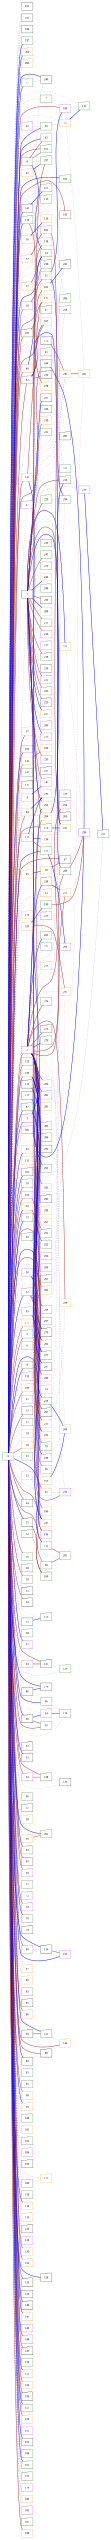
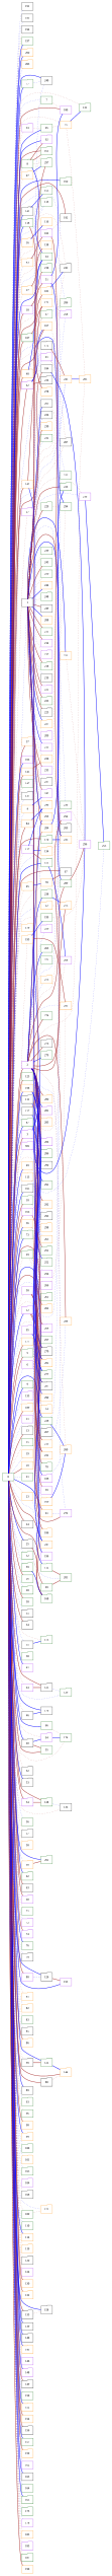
  graph {
    fontname="Liberation Serif"
    rankdir=LR
    node [color=darkgreen fontname="Liberation Serif" shape=folder]
    edge [color=brown fontname="Liberation Serif" style=dotted]
    0 [shape=box]
    1 [color=black]
    2 [color=purple]
    3 [color=purple]
    4 [color=darkorange shape=box]
    5
    6 [color=purple shape=box]
    7 [shape=box]
    8
    9 [shape=box]
    10
    11 [color=purple shape=box]
    12 [color=purple]
    13 [color=black]
    14 [color=darkorange]
    15 [shape=box]
    16 [color=darkorange]
    17 [color=darkorange]
    18 [color=purple shape=box]
    19 [color=darkorange shape=box]
    20 [color=darkorange shape=box]
    21 [shape=box]
    22 [color=darkorange]
    23 [color=darkorange shape=box]
    24 [color=black shape=box]
    25 [color=black]
    26 [shape=box]
    27 [color=purple]
    28
    29
    30 [shape=box]
    31 [color=black]
    32
    33 [color=purple]
    34 [color=black]
    35 [color=black shape=box]
    36 [color=darkorange shape=box]
    37 [color=darkorange]
    38
    39 [color=purple shape=box]
    40 [color=darkorange]
    41 [color=purple shape=box]
    42 [color=purple]
    43 [color=darkorange]
    44 [color=purple shape=box]
    45 [color=darkorange]
    46 [color=black shape=box]
    47 [color=darkorange]
    48 [color=black]
    49 [color=darkorange shape=box]
    50 [color=purple shape=box]
    51 [color=purple shape=box]
    52 [color=black]
    53 [color=black]
    54 [color=purple]
    55 [shape=box]
    56 [shape=box]
    57 [color=black]
    58 [color=darkorange]
+   59
    60 [color=darkorange]
    61 [color=darkorange shape=box]
    62
    63 [color=black shape=box]
    64 [shape=box]
    65 [shape=box]
    66 [shape=box]
    67
    68 [color=purple]
    69 [shape=box]
    70
    71 [shape=box]
    72 [color=purple]
    73
    74 [color=purple]
    75 [color=darkorange shape=box]
    76 [shape=box]
    77
    78 [color=darkorange shape=box]
    79 [color=black]
    80 [color=purple shape=box]
    81 [color=darkorange]
    82 [color=darkorange]
    83 [shape=box]
    84 [color=darkorange shape=box]
    85 [color=black]
    86 [color=darkorange]
    87
    88 [color=black]
    89 [color=black shape=box]
    90 [color=black]
    91 [color=purple]
    92 [color=purple]
    93
    94 [color=purple]
    95 [color=purple]
    96 [shape=box]
    97 [color=black shape=box]
    98 [color=darkorange shape=box]
    99 [color=darkorange]
    100
    101 [color=darkorange]
    102 [color=purple]
    103
    104 [color=purple]
    105 [color=black]
    106 [color=purple shape=box]
    107
    108 [color=black]
    109 [shape=box]
    110 [shape=box]
    111 [color=black]
    112
    113 [color=darkorange]
    114 [color=darkorange shape=box]
    115
    116 [color=darkorange shape=box]
    117 [color=purple shape=box]
    118
    119 [color=darkorange]
    120 [color=black]
    121 [color=darkorange]
    122
    123 [shape=box]
    124 [color=purple shape=box]
    125 [color=black]
    126 [color=black]
    127 [color=black shape=box]
    128
    129
    130 [color=darkorange shape=box]
    131
    132 [color=darkorange]
    133 [color=purple]
    134 [color=darkorange]
    135 [color=black]
    136 [color=black shape=box]
    137 [color=black]
    138 [color=darkorange shape=box]
    139 [color=black shape=box]
    140 [color=black]
    141 [color=black]
    142 [color=darkorange shape=box]
    143 [color=darkorange]
    144 [color=darkorange]
    145 [color=darkorange shape=box]
    146 [color=purple shape=box]
    147 [shape=box]
    148 [color=purple]
    149 [color=black]
    150 [shape=box]
    151
    152 [color=darkorange]
    153 [color=purple shape=box]
    154 [color=darkorange shape=box]
    155
    156 [color=black]
    157 [shape=box]
    158 [color=black]
    159 [color=darkorange]
    160
    161
    162 [color=purple shape=box]
    163 [color=black shape=box]
    164 [shape=box]
    165
    166 [color=purple shape=box]
    167 [color=darkorange shape=box]
    168
    169 [color=darkorange]
    170
    171 [color=darkorange shape=box]
    172 [color=black]
    173
    174 [shape=box]
    175
    176 [color=black shape=box]
    177 [color=darkorange shape=box]
    178 [color=purple shape=box]
    180 [color=purple shape=box]
    181 [color=darkorange]
    n182 [color=purple label=682]
    183 [color=darkorange shape=box]
    184 [color=black shape=box]
    185 [color=purple]
    186 [color=darkorange]
    187
    188 [color=purple]
    189 [color=darkorange]
    190 [color=darkorange shape=box]
    191 [color=black shape=box]
    192 [color=black shape=box]
    193 [color=black shape=box]
    194 [color=black shape=box]
    195 [color=darkorange]
    196 [color=purple shape=box]
    197 [shape=box]
    198 [color=darkorange shape=box]
    199 [shape=box]
    200 [color=darkorange]
    201 [shape=box]
    202
    203 [color=darkorange]
    240 [color=black shape=box]
    204 [color=darkorange shape=box]
    205 [color=black shape=box]
    206
    207 [color=black]
    208 [color=darkorange shape=box]
    209 [color=purple]
    210
    211 [shape=box]
    212 [shape=box]
    213 [color=darkorange shape=box]
    214 [color=purple shape=box]
    215 [color=purple shape=box]
    216 [color=purple shape=box]
    217 [color=purple]
    218
    219 [color=black shape=box]
    220 [color=darkorange shape=box]
    221 [color=darkorange shape=box]
    222 [color=purple]
    223
    224
    225 [color=black]
    226 [color=black shape=box]
    227 [color=darkorange]
    229
    230 [color=darkorange]
    231 [color=darkorange shape=box]
    232 [shape=box]
    233 [color=purple shape=box]
    234 [color=black]
    235 [color=darkorange shape=box]
    236 [shape=box]
    237 [color=black]
    238
    239 [shape=box]
    241 [color=black]
    242 [color=purple]
    243 [shape=box]
    244 [color=darkorange shape=box]
    245 [color=darkorange shape=box]
    246 [color=darkorange]
    247 [color=darkorange shape=box]
    248
    249 [color=black shape=box]
    250 [shape=box]
    289 [shape=box]
    256 [color=purple shape=box]
    258 [color=purple]
    259 [color=purple]
    260 [color=darkorange]
    261
    262 [color=darkorange]
    257 [shape=box]
    264 [color=purple]
    265 [shape=box]
    266 [color=purple shape=box]
    267 [color=black]
    268 [color=purple shape=box]
    269 [color=black]
    270 [color=black]
    271 [shape=box]
    272 [color=purple shape=box]
    273 [color=darkorange]
    274 [shape=box]
    275 [color=darkorange]
    276 [color=black]
    277
    278 [color=darkorange]
    279
    280 [color=darkorange]
    281 [color=purple]
    282 [color=darkorange]
    283 [color=darkorange]
    284 [color=purple]
    285 [color=darkorange]
    286
    287 [color=black]
    288 [color=darkorange shape=box]
    290 [color=black shape=box]
    291 [shape=box]
    292 [color=darkorange shape=box]
    293 [color=black]
    294 [shape=box]
    295 [color=darkorange]
    296 [color=purple shape=box]
    297
    298 [color=darkorange]
    263 [color=darkorange shape=box]
    299 [color=darkorange shape=box]
    251
    252
    253
    254 [color=purple]
    255 [color=darkorange shape=box]
    228 [shape=box]
    179 [color=darkorange]
    0 -- 1 [color=blue]
    0 -- 2 [style=bold]
    0 -- 3 [style=bold]
    0 -- 4 [color=blue]
    0 -- 5 [style=bold]
    0 -- 6 [color=blue]
    0 -- 7 [color=blue]
    0 -- 8 [color=blue]
    0 -- 9 [color=blue style=bold]
    0 -- 10 [style=bold]
    0 -- 11 [color=blue]
    0 -- 12 [color=blue style=bold]
    0 -- 13 [style=bold]
    0 -- 14
    0 -- 15
    0 -- 16
    0 -- 17
    0 -- 18 [style=bold]
    0 -- 19 [color=blue]
    0 -- 20 [style=bold]
    0 -- 21 [color=blue]
    0 -- 22 [color=blue]
    0 -- 23
    0 -- 24 [style=bold]
    0 -- 25 [color=blue style=bold]
    0 -- 26 [style=bold]
    0 -- 27
    0 -- 28 [color=blue]
    0 -- 29
    0 -- 30 [style=bold]
    0 -- 31 [color=blue]
    0 -- 32 [color=blue]
    0 -- 33
    0 -- 34 [style=bold]
    0 -- 35 [color=blue]
    0 -- 36 [color=blue style=bold]
    0 -- 37 [style=bold]
    0 -- 38
    0 -- 39 [style=bold]
    0 -- 40 [style=bold]
    0 -- 41 [color=blue style=bold]
    0 -- 42 [style=bold]
    0 -- 43 [color=blue]
    0 -- 44
    0 -- 45
    0 -- 46
    0 -- 47
    0 -- 48 [color=blue style=bold]
    0 -- 49 [color=blue style=bold]
    0 -- 50
    0 -- 51
    0 -- 52
    0 -- 53 [color=blue style=bold]
    0 -- 54 [style=bold]
    0 -- 55 [style=bold]
    0 -- 56 [color=blue]
    0 -- 57
    0 -- 58
+   0 -- 59 [color=blue]
    0 -- 60 [color=blue]
    0 -- 61
    0 -- 62 [color=blue style=bold]
    0 -- 63 [style=bold]
    0 -- 64 [color=blue style=bold]
    0 -- 65 [color=blue style=bold]
    0 -- 66 [color=blue style=bold]
    0 -- 67
    0 -- 68 [style=bold]
    0 -- 69 [style=bold]
    0 -- 70 [style=bold]
    0 -- 71
    0 -- 72 [color=blue]
    0 -- 73 [color=blue style=bold]
    0 -- 74 [style=bold]
    0 -- 75
    0 -- 76 [color=blue style=bold]
    0 -- 77 [color=blue style=bold]
    0 -- 78
    0 -- 79 [color=blue]
    0 -- 80 [style=bold]
    0 -- 81
    0 -- 82 [color=blue]
    0 -- 83
    0 -- 84 [style=bold]
    0 -- 85 [color=blue]
    0 -- 86 [style=bold]
    0 -- 87 [color=blue style=bold]
    0 -- 88 [style=bold]
    0 -- 89 [color=blue style=bold]
    0 -- 90
    0 -- 91 [color=blue]
    0 -- 92 [color=blue style=bold]
    0 -- 93 [color=blue]
    0 -- 94
    0 -- 95 [color=blue]
    0 -- 96
    0 -- 97 [style=bold]
    0 -- 98 [style=bold]
    0 -- 99 [color=blue style=bold]
    0 -- 100 [color=blue]
    0 -- 101 [color=blue]
    0 -- 102
    0 -- 103 [color=blue]
    0 -- 104
    0 -- 105 [color=blue style=bold]
    0 -- 106 [color=blue style=bold]
    0 -- 107 [style=bold]
    0 -- 108
    0 -- 109
    0 -- 110 [color=blue]
    0 -- 111 [color=blue]
    0 -- 112 [color=blue style=bold]
    0 -- 113 [color=blue]
    0 -- 114 [color=blue style=bold]
    0 -- 115 [color=blue]
    0 -- 116
    0 -- 117
    0 -- 118 [color=blue style=bold]
    0 -- 119
    0 -- 120
    0 -- 121 [color=blue]
    0 -- 122 [color=blue style=bold]
    0 -- 123 [style=bold]
    0 -- 124
    0 -- 125 [style=bold]
    0 -- 126 [color=blue style=bold]
    0 -- 127 [color=blue]
    0 -- 128 [style=bold]
    0 -- 129 [color=blue]
    0 -- 130 [style=bold]
    0 -- 131
    0 -- 132 [style=bold]
    0 -- 133 [color=blue]
    0 -- 134 [color=blue]
    0 -- 135 [style=bold]
    0 -- 136
    0 -- 137 [color=blue]
    0 -- 138 [color=blue]
-   0 -- 139 [color=blue]
+   0 -- 139 [color=blue style=bold]
    0 -- 140 [color=blue style=bold]
    0 -- 141 [color=blue style=bold]
    0 -- 142 [style=bold]
    0 -- 143 [color=blue style=bold]
    0 -- 144 [style=bold]
    0 -- 145 [style=bold]
    0 -- 146
    0 -- 147
    0 -- 148 [color=blue style=bold]
    0 -- 149 [style=bold]
    0 -- 150 [color=blue]
    0 -- 151 [color=blue style=bold]
    0 -- 152 [color=blue style=bold]
    0 -- 153 [color=blue style=bold]
    0 -- 154 [style=bold]
    0 -- 155 [color=blue]
    0 -- 156 [style=bold]
    0 -- 157 [color=blue style=bold]
    0 -- 158 [color=blue style=bold]
    0 -- 159 [style=bold]
    0 -- 160 [color=blue style=bold]
    0 -- 161 [style=bold]
    0 -- 162 [color=blue]
    0 -- 163 [color=blue style=bold]
    0 -- 164 [color=blue]
    0 -- 165 [color=blue style=bold]
    0 -- 166 [style=bold]
    0 -- 167 [style=bold]
    0 -- 168 [style=bold]
    0 -- 169 [color=blue]
    0 -- 170 [style=bold]
    0 -- 171 [color=blue]
    0 -- 172 [color=blue]
    0 -- 173
    0 -- 174
    0 -- 175
    0 -- 176 [color=blue style=bold]
    0 -- 177 [style=bold]
    0 -- 178 [color=blue]
    0 -- 180 [style=bold]
    0 -- 181 [style=bold]
    0 -- n182 [color=blue]
    0 -- 183
    0 -- 184 [style=bold]
    0 -- 185
    0 -- 186
    0 -- 187
    0 -- 188 [color=blue style=bold]
    0 -- 189 [style=bold]
    0 -- 190 [style=bold]
    0 -- 191 [color=blue]
    0 -- 192 [style=bold]
    0 -- 193 [color=blue]
    0 -- 194
    0 -- 195
    0 -- 196 [color=blue style=bold]
    0 -- 197 [color=blue style=bold]
    0 -- 198 [color=blue style=bold]
    0 -- 199
    0 -- 200 [color=blue style=bold]
    0 -- 201 [color=blue]
    0 -- 202 [color=blue style=bold]
    0 -- 203 [color=blue]
    0 -- 240 [color=blue style=bold]
    1 -- 240 [color=blue]
    1 -- 204 [style=bold]
    1 -- 205 [color=blue style=bold]
    1 -- 206
    1 -- 207
    1 -- 208 [color=blue style=bold]
    1 -- 209
    1 -- 210 [style=bold]
    1 -- 211 [style=bold]
    1 -- 212
    1 -- 213
    1 -- 214 [style=bold]
    1 -- 215 [color=blue style=bold]
    1 -- 216 [color=blue]
    1 -- 217
    1 -- 218 [style=bold]
    1 -- 219 [color=blue]
    1 -- 220 [color=blue]
    1 -- 221 [color=blue style=bold]
    1 -- 222 [style=bold]
    1 -- 223 [style=bold]
    1 -- 224 [style=bold]
    1 -- 225 [style=bold]
    1 -- 226 [color=blue]
    1 -- 227 [color=blue style=bold]
    1 -- 229 [style=bold]
    1 -- 230 [style=bold]
    1 -- 231 [style=bold]
    1 -- 232 [color=blue]
    1 -- 233 [style=bold]
    1 -- 234 [color=blue]
    1 -- 235 [style=bold]
    1 -- 236 [color=blue]
    1 -- 237
    1 -- 238 [color=blue]
    1 -- 239
    1 -- 241
    1 -- 242 [style=bold]
    1 -- 243 [style=bold]
    1 -- 244 [color=blue style=bold]
    1 -- 245 [color=blue]
    1 -- 246 [color=blue]
    1 -- 247 [color=blue style=bold]
    1 -- 248
    1 -- 249 [style=bold]
    1 -- 250
    1 -- 289 [color=blue style=bold]
    2 -- 289 [style=bold]
    2 -- 256 [color=blue]
    2 -- 258 [color=blue]
    2 -- 259 [color=blue]
    2 -- 260
    2 -- 261
    2 -- 262 [style=bold]
    2 -- 257
    2 -- 264 [style=bold]
    2 -- 265 [color=blue style=bold]
    2 -- 266
    2 -- 267 [color=blue]
    2 -- 268
    2 -- 269 [color=blue]
    2 -- 270 [style=bold]
    2 -- 271
    2 -- 272 [color=blue]
    2 -- 273 [color=blue]
    2 -- 274 [style=bold]
    2 -- 275 [style=bold]
    2 -- 276 [style=bold]
    2 -- 277 [color=blue style=bold]
    2 -- 278 [color=blue]
    2 -- 279 [color=blue style=bold]
    2 -- 280 [style=bold]
    2 -- 281 [color=blue style=bold]
    2 -- 282 [style=bold]
    2 -- 283 [color=blue]
    2 -- 284 [color=blue]
    2 -- 285
    2 -- 286 [color=blue]
    2 -- 287 [style=bold]
    2 -- 288 [style=bold]
    2 -- 290 [color=blue]
    2 -- 291 [color=blue style=bold]
    2 -- 292 [style=bold]
    2 -- 293 [color=blue]
    2 -- 294
    2 -- 295 [color=blue]
    2 -- 296 [color=blue style=bold]
    2 -- 297 [style=bold]
    2 -- 298
    2 -- 263 [color=blue]
    2 -- 299 [color=blue style=bold]
    2 -- 251 [style=bold]
    2 -- 252 [color=blue style=bold]
    2 -- 253 [color=blue]
    2 -- 254 [style=bold]
    2 -- 255 [color=blue style=bold]
    3 -- 14 [color=blue]
    3 -- 238 [color=blue style=bold]
    4 -- 242 [color=blue style=bold]
    7 -- 180
    8 -- 64 [color=blue style=bold]
    8 -- 92 [style=bold]
    8 -- 161 [style=bold]
    8 -- 210 [color=blue]
    8 -- 297
    9 -- 196 [color=blue]
    10 -- 231 [color=blue]
    10 -- 228
    12 -- 186 [style=bold]
    12 -- 272 [style=bold]
    16 -- 115 [color=blue]
    16 -- 116 [color=blue style=bold]
    16 -- 241
    17 -- 138 [style=bold]
    18 -- 51 [style=bold]
    18 -- 64
    22 -- 275
    23 -- 112 [color=blue]
    25 -- 168 [style=bold]
    27 -- 205 [color=blue]
    27 -- 226 [color=blue]
    29 -- 39
    29 -- 188 [color=blue]
    29 -- 213
    32 -- 168
    33 -- 65
    35 -- 173 [color=blue style=bold]
    36 -- 70 [color=blue]
-   36 -- 267 [style=bold]
+   36 -- 267
    37 -- 209 [color=blue]
    40 -- 64 [color=blue style=bold]
    40 -- 67
    40 -- 91 [color=blue]
    40 -- 184
    42 -- 67
    42 -- 167 [color=blue style=bold]
    42 -- 181
    42 -- 234 [style=bold]
    42 -- 235 [color=blue style=bold]
    43 -- 102 [style=bold]
    43 -- 116 [color=blue]
    44 -- 125 [style=bold]
    45 -- 78 [color=blue style=bold]
    46 -- 176 [color=blue style=bold]
    47 -- 297 [color=blue style=bold]
    48 -- 55 [style=bold]
    48 -- 94 [color=blue style=bold]
    49 -- 228
    50 -- 61 [style=bold]
    50 -- 231 [style=bold]
    51 -- 180 [color=blue style=bold]
    51 -- 212 [color=blue]
    51 -- 294 [color=blue style=bold]
    54 -- 128 [style=bold]
+   59 -- 168 [color=blue style=bold]
    60 -- 202 [style=bold]
    61 -- 272 [color=blue]
    65 -- 75
    66 -- 174
    67 -- 206 [color=blue]
    69 -- 201 [style=bold]
    73 -- 231
    75 -- 131 [color=blue style=bold]
    75 -- 285
    77 -- 240 [color=blue]
    78 -- 97 [style=bold]
    78 -- 289
    80 -- 126 [color=blue]
    84 -- 246 [color=blue style=bold]
    87 -- 287 [color=blue style=bold]
    88 -- 144
    90 -- 122 [style=bold]
    91 -- 245
    91 -- 254
    94 -- 174 [color=blue style=bold]
    95 -- 247 [color=blue style=bold]
    102 -- 192
    102 -- 269 [style=bold]
    105 -- 213 [color=blue]
    106 -- 215
    107 -- 171 [style=bold]
    109 -- 121
    111 -- 277 [color=blue style=bold]
    112 -- 201 [style=bold]
    113 -- 267 [color=blue]
    113 -- 228 [color=blue]
    117 -- 134 [color=blue style=bold]
    117 -- 151 [style=bold]
    117 -- 246 [color=blue style=bold]
    118 -- 161
    118 -- 278 [style=bold]
-   122 -- 144 [color=blue]
+   122 -- 144 [color=blue style=bold]
    123 -- 257 [color=blue]
    125 -- 129 [color=blue]
    126 -- 153 [style=bold]
    127 -- 204 [style=bold]
    127 -- 228 [color=blue style=bold]
    128 -- 136 [color=blue]
    133 -- 196 [color=blue]
    134 -- 235
    135 -- 158
    137 -- 237 [color=blue]
    138 -- 241
    141 -- 155 [color=blue style=bold]
    142 -- 171 [style=bold]
    142 -- 255 [color=blue style=bold]
    145 -- 220 [style=bold]
    147 -- 233 [color=blue]
    151 -- 236
    151 -- 268 [color=blue style=bold]
    155 -- 160 [color=blue]
    155 -- 206 [color=blue]
    166 -- 213 [style=bold]
    167 -- 207
    169 -- 260 [color=blue style=bold]
    170 -- 235 [color=blue style=bold]
    171 -- 258 [color=blue]
    172 -- 245 [style=bold]
    177 -- 247 [color=blue]
    181 -- 241 [color=blue style=bold]
    n182 -- 299
    184 -- 296 [color=blue style=bold]
    188 -- 260 [color=blue]
    189 -- 196
    195 -- 199 [color=blue style=bold]
    195 -- 295 [style=bold]
    198 -- 270 [color=blue style=bold]
    198 -- 282 [color=blue style=bold]
-   199 -- 296 [style=bold]
+   199 -- 296
    204 -- 224 [color=blue style=bold]
    205 -- 224
    210 -- 258
    212 -- 216
    213 -- 288 [color=blue]
    216 -- 253 [color=blue style=bold]
    221 -- 296
    229 -- 294
    236 -- 296
    238 -- 275 [color=blue style=bold]
    245 -- 285 [color=blue style=bold]
    289 -- 296 [style=bold]
    266 -- 295
    228 -- 245 [color=blue]
    228 -- 260 [color=blue style=bold]
    179 -- 259
  }
